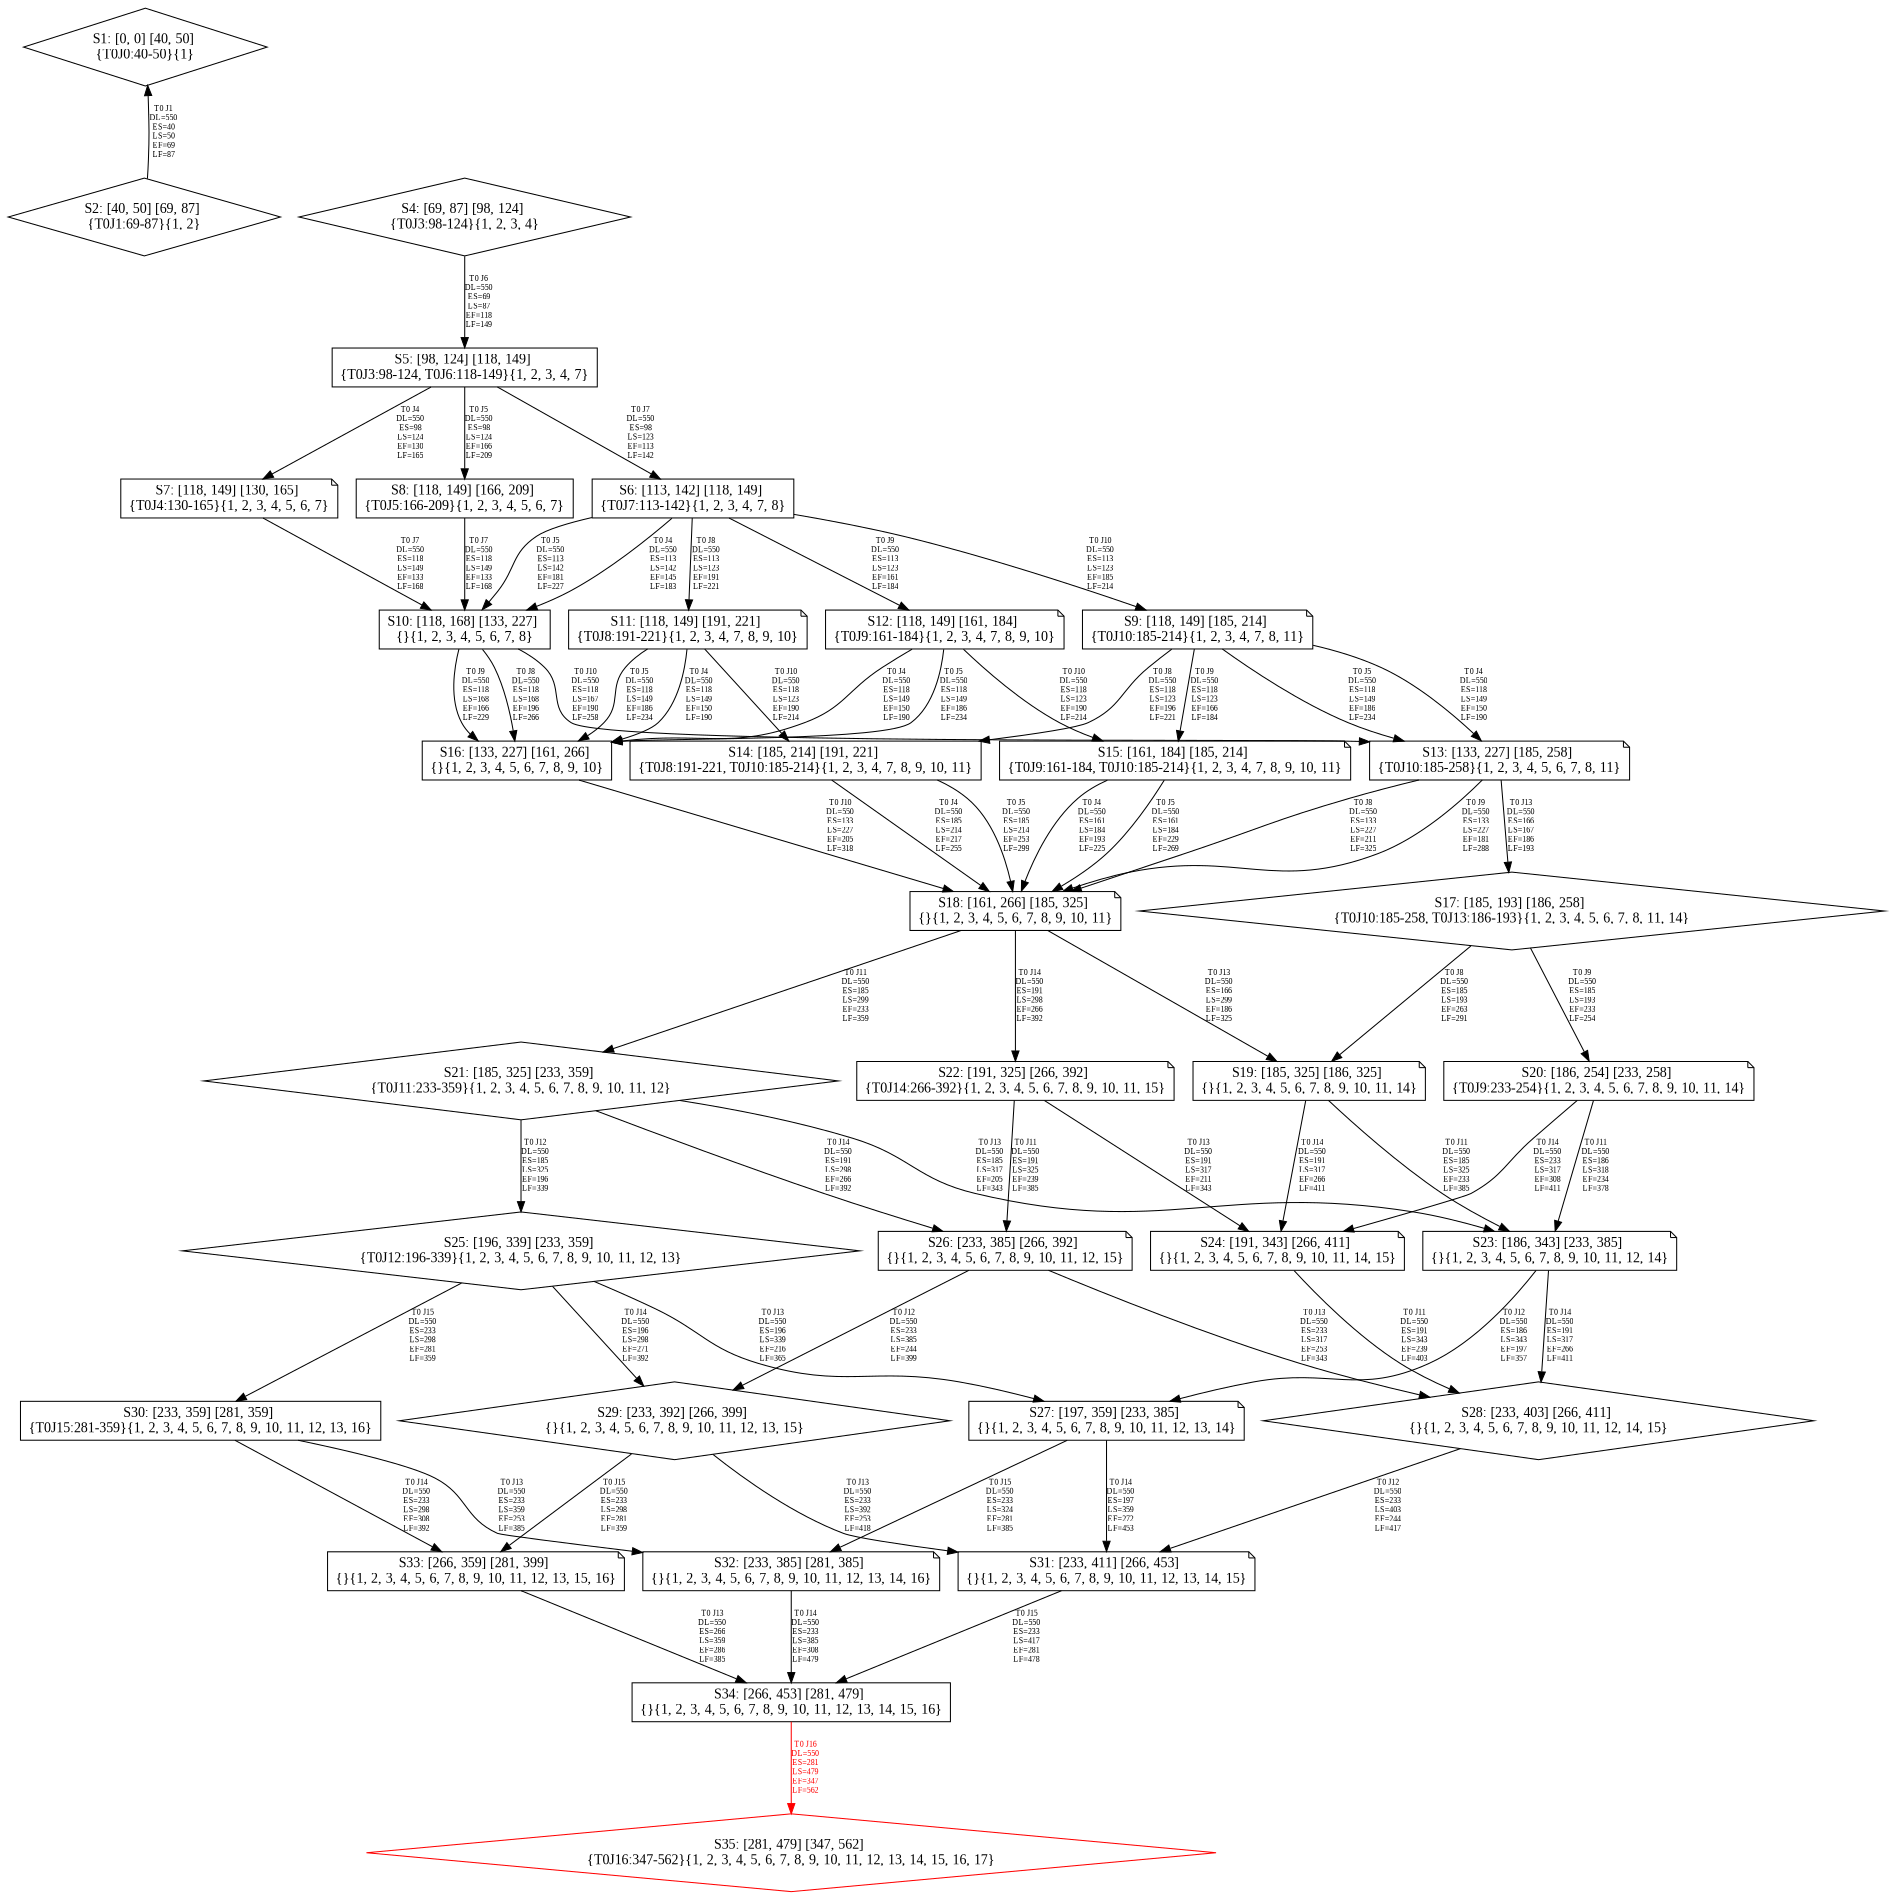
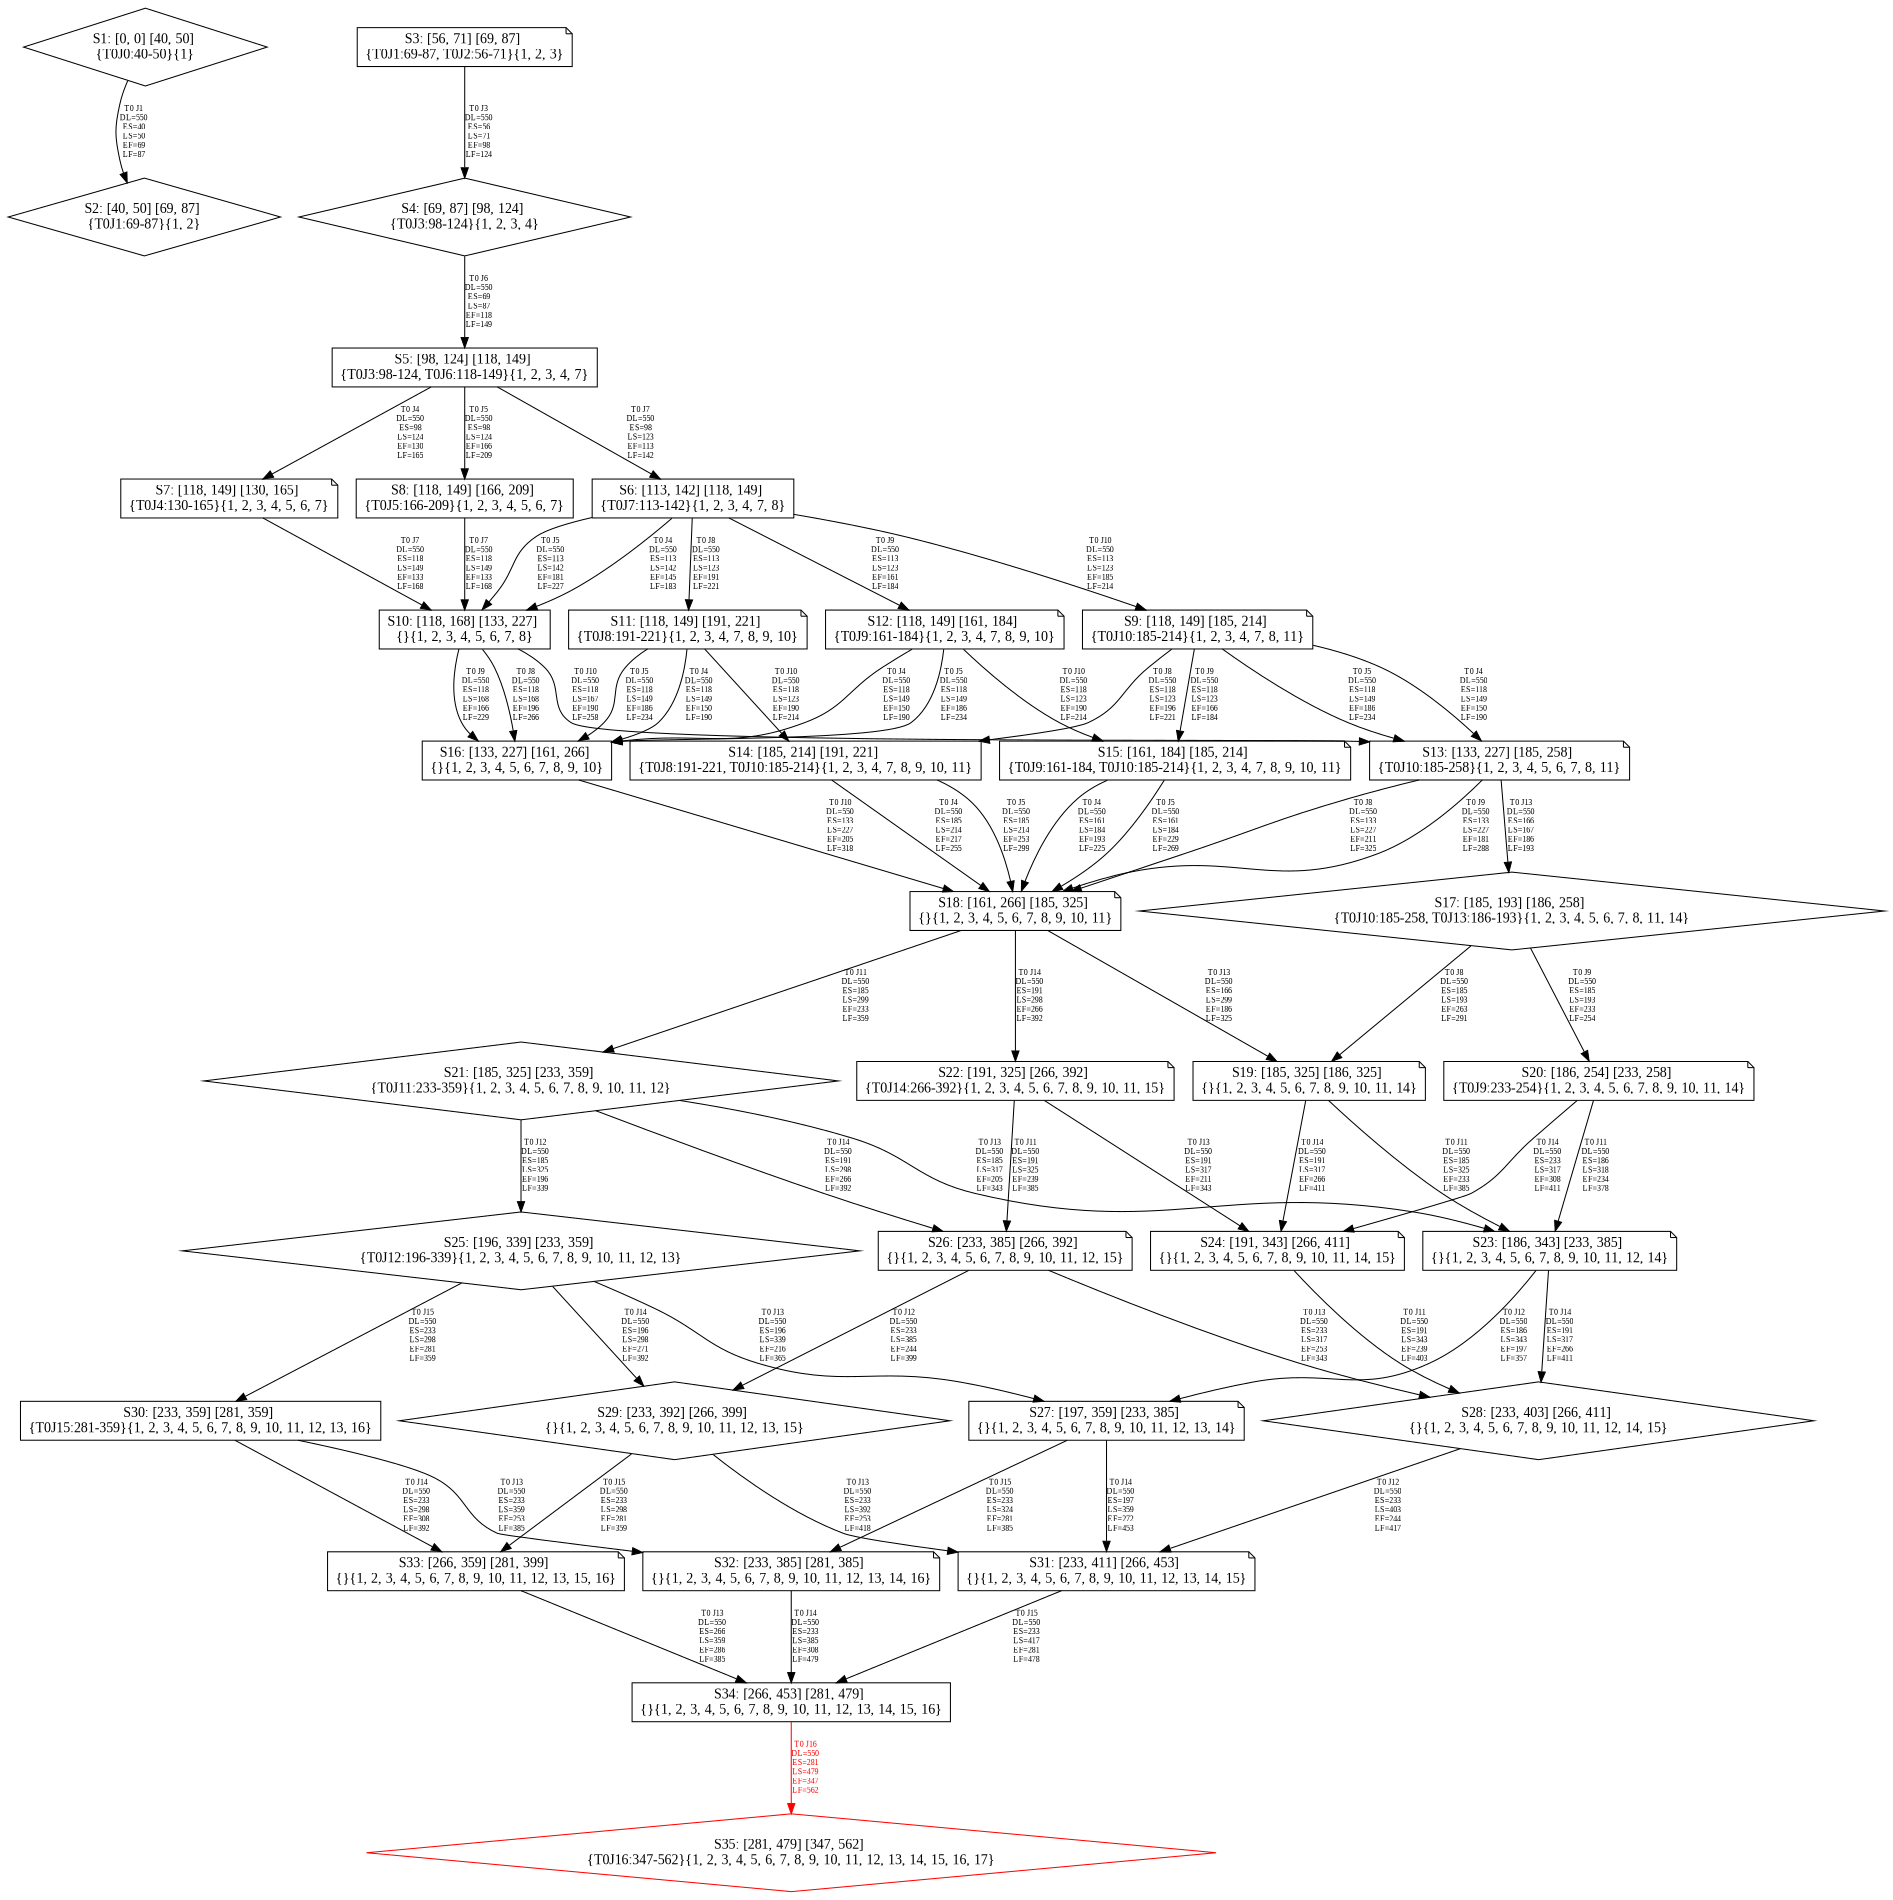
  digraph {
    fontname="Liberation Serif"
    node [fontname="Liberation Serif" shape=note]
    edge [fontname="Liberation Serif" fontsize=8]
    n1 [label="S1: [0, 0] [40, 50] \n{T0J0:40-50}{1}" shape=diamond]
    n2 [label="S2: [40, 50] [69, 87] \n{T0J1:69-87}{1, 2}" shape=diamond]
+   n3 [label="S3: [56, 71] [69, 87] \n{T0J1:69-87, T0J2:56-71}{1, 2, 3}"]
    n4 [label="S4: [69, 87] [98, 124] \n{T0J3:98-124}{1, 2, 3, 4}" shape=diamond]
    n5 [label="S5: [98, 124] [118, 149] \n{T0J3:98-124, T0J6:118-149}{1, 2, 3, 4, 7}" shape=box]
    n6 [label="S6: [113, 142] [118, 149] \n{T0J7:113-142}{1, 2, 3, 4, 7, 8}" shape=box]
    n7 [label="S7: [118, 149] [130, 165] \n{T0J4:130-165}{1, 2, 3, 4, 5, 6, 7}"]
    n8 [label="S8: [118, 149] [166, 209] \n{T0J5:166-209}{1, 2, 3, 4, 5, 6, 7}" shape=box]
    n9 [label="S9: [118, 149] [185, 214] \n{T0J10:185-214}{1, 2, 3, 4, 7, 8, 11}"]
    n10 [label="S10: [118, 168] [133, 227] \n{}{1, 2, 3, 4, 5, 6, 7, 8}" shape=box]
    n11 [label="S11: [118, 149] [191, 221] \n{T0J8:191-221}{1, 2, 3, 4, 7, 8, 9, 10}"]
    n12 [label="S12: [118, 149] [161, 184] \n{T0J9:161-184}{1, 2, 3, 4, 7, 8, 9, 10}"]
    n13 [label="S13: [133, 227] [185, 258] \n{T0J10:185-258}{1, 2, 3, 4, 5, 6, 7, 8, 11}"]
    n14 [label="S14: [185, 214] [191, 221] \n{T0J8:191-221, T0J10:185-214}{1, 2, 3, 4, 7, 8, 9, 10, 11}" shape=box]
    n15 [label="S15: [161, 184] [185, 214] \n{T0J9:161-184, T0J10:185-214}{1, 2, 3, 4, 7, 8, 9, 10, 11}"]
    n16 [label="S16: [133, 227] [161, 266] \n{}{1, 2, 3, 4, 5, 6, 7, 8, 9, 10}" shape=box]
    n17 [label="S17: [185, 193] [186, 258] \n{T0J10:185-258, T0J13:186-193}{1, 2, 3, 4, 5, 6, 7, 8, 11, 14}" shape=diamond]
    n18 [label="S18: [161, 266] [185, 325] \n{}{1, 2, 3, 4, 5, 6, 7, 8, 9, 10, 11}"]
    n19 [label="S19: [185, 325] [186, 325] \n{}{1, 2, 3, 4, 5, 6, 7, 8, 9, 10, 11, 14}"]
    n20 [label="S20: [186, 254] [233, 258] \n{T0J9:233-254}{1, 2, 3, 4, 5, 6, 7, 8, 9, 10, 11, 14}"]
    n21 [label="S21: [185, 325] [233, 359] \n{T0J11:233-359}{1, 2, 3, 4, 5, 6, 7, 8, 9, 10, 11, 12}" shape=diamond]
    n22 [label="S22: [191, 325] [266, 392] \n{T0J14:266-392}{1, 2, 3, 4, 5, 6, 7, 8, 9, 10, 11, 15}"]
    n23 [label="S23: [186, 343] [233, 385] \n{}{1, 2, 3, 4, 5, 6, 7, 8, 9, 10, 11, 12, 14}"]
    n24 [label="S24: [191, 343] [266, 411] \n{}{1, 2, 3, 4, 5, 6, 7, 8, 9, 10, 11, 14, 15}"]
    n25 [label="S25: [196, 339] [233, 359] \n{T0J12:196-339}{1, 2, 3, 4, 5, 6, 7, 8, 9, 10, 11, 12, 13}" shape=diamond]
    n26 [label="S26: [233, 385] [266, 392] \n{}{1, 2, 3, 4, 5, 6, 7, 8, 9, 10, 11, 12, 15}"]
    n27 [label="S27: [197, 359] [233, 385] \n{}{1, 2, 3, 4, 5, 6, 7, 8, 9, 10, 11, 12, 13, 14}"]
    n28 [label="S28: [233, 403] [266, 411] \n{}{1, 2, 3, 4, 5, 6, 7, 8, 9, 10, 11, 12, 14, 15}" shape=diamond]
    n29 [label="S29: [233, 392] [266, 399] \n{}{1, 2, 3, 4, 5, 6, 7, 8, 9, 10, 11, 12, 13, 15}" shape=diamond]
    n30 [label="S30: [233, 359] [281, 359] \n{T0J15:281-359}{1, 2, 3, 4, 5, 6, 7, 8, 9, 10, 11, 12, 13, 16}" shape=box]
    n31 [label="S31: [233, 411] [266, 453] \n{}{1, 2, 3, 4, 5, 6, 7, 8, 9, 10, 11, 12, 13, 14, 15}"]
    n32 [label="S32: [233, 385] [281, 385] \n{}{1, 2, 3, 4, 5, 6, 7, 8, 9, 10, 11, 12, 13, 14, 16}"]
    n33 [label="S33: [266, 359] [281, 399] \n{}{1, 2, 3, 4, 5, 6, 7, 8, 9, 10, 11, 12, 13, 15, 16}"]
    n34 [label="S34: [266, 453] [281, 479] \n{}{1, 2, 3, 4, 5, 6, 7, 8, 9, 10, 11, 12, 13, 14, 15, 16}" shape=box]
    n35 [color=Red label="S35: [281, 479] [347, 562] \n{T0J16:347-562}{1, 2, 3, 4, 5, 6, 7, 8, 9, 10, 11, 12, 13, 14, 15, 16, 17}" shape=diamond]
-   n2 -> n1 [label="T0 J1\nDL=550\nES=40\nLS=50\nEF=69\nLF=87"]
+   n1 -> n2 [label="T0 J1\nDL=550\nES=40\nLS=50\nEF=69\nLF=87"]
+   n3 -> n4 [label="T0 J3\nDL=550\nES=56\nLS=71\nEF=98\nLF=124"]
    n4 -> n5 [label="T0 J6\nDL=550\nES=69\nLS=87\nEF=118\nLF=149"]
    n5 -> n6 [label="T0 J7\nDL=550\nES=98\nLS=123\nEF=113\nLF=142"]
    n5 -> n7 [label="T0 J4\nDL=550\nES=98\nLS=124\nEF=130\nLF=165"]
    n5 -> n8 [label="T0 J5\nDL=550\nES=98\nLS=124\nEF=166\nLF=209"]
    n6 -> n9 [label="T0 J10\nDL=550\nES=113\nLS=123\nEF=185\nLF=214"]
    n6 -> n10 [label="T0 J4\nDL=550\nES=113\nLS=142\nEF=145\nLF=183"]
    n6 -> n10 [label="T0 J5\nDL=550\nES=113\nLS=142\nEF=181\nLF=227"]
    n6 -> n11 [label="T0 J8\nDL=550\nES=113\nLS=123\nEF=191\nLF=221"]
    n6 -> n12 [label="T0 J9\nDL=550\nES=113\nLS=123\nEF=161\nLF=184"]
    n7 -> n10 [label="T0 J7\nDL=550\nES=118\nLS=149\nEF=133\nLF=168"]
    n8 -> n10 [label="T0 J7\nDL=550\nES=118\nLS=149\nEF=133\nLF=168"]
    n9 -> n13 [label="T0 J4\nDL=550\nES=118\nLS=149\nEF=150\nLF=190"]
    n9 -> n13 [label="T0 J5\nDL=550\nES=118\nLS=149\nEF=186\nLF=234"]
    n9 -> n14 [label="T0 J8\nDL=550\nES=118\nLS=123\nEF=196\nLF=221"]
    n9 -> n15 [label="T0 J9\nDL=550\nES=118\nLS=123\nEF=166\nLF=184"]
    n10 -> n13 [label="T0 J10\nDL=550\nES=118\nLS=167\nEF=190\nLF=258"]
    n10 -> n16 [label="T0 J8\nDL=550\nES=118\nLS=168\nEF=196\nLF=266"]
    n10 -> n16 [label="T0 J9\nDL=550\nES=118\nLS=168\nEF=166\nLF=229"]
    n11 -> n14 [label="T0 J10\nDL=550\nES=118\nLS=123\nEF=190\nLF=214"]
    n11 -> n16 [label="T0 J4\nDL=550\nES=118\nLS=149\nEF=150\nLF=190"]
    n11 -> n16 [label="T0 J5\nDL=550\nES=118\nLS=149\nEF=186\nLF=234"]
    n12 -> n15 [label="T0 J10\nDL=550\nES=118\nLS=123\nEF=190\nLF=214"]
    n12 -> n16 [label="T0 J4\nDL=550\nES=118\nLS=149\nEF=150\nLF=190"]
    n12 -> n16 [label="T0 J5\nDL=550\nES=118\nLS=149\nEF=186\nLF=234"]
    n13 -> n17 [label="T0 J13\nDL=550\nES=166\nLS=167\nEF=186\nLF=193"]
    n13 -> n18 [label="T0 J8\nDL=550\nES=133\nLS=227\nEF=211\nLF=325"]
    n13 -> n18 [label="T0 J9\nDL=550\nES=133\nLS=227\nEF=181\nLF=288"]
    n14 -> n18 [label="T0 J4\nDL=550\nES=185\nLS=214\nEF=217\nLF=255"]
    n14 -> n18 [label="T0 J5\nDL=550\nES=185\nLS=214\nEF=253\nLF=299"]
    n15 -> n18 [label="T0 J4\nDL=550\nES=161\nLS=184\nEF=193\nLF=225"]
    n15 -> n18 [label="T0 J5\nDL=550\nES=161\nLS=184\nEF=229\nLF=269"]
    n16 -> n18 [label="T0 J10\nDL=550\nES=133\nLS=227\nEF=205\nLF=318"]
    n17 -> n19 [label="T0 J8\nDL=550\nES=185\nLS=193\nEF=263\nLF=291"]
    n17 -> n20 [label="T0 J9\nDL=550\nES=185\nLS=193\nEF=233\nLF=254"]
    n18 -> n19 [label="T0 J13\nDL=550\nES=166\nLS=299\nEF=186\nLF=325"]
    n18 -> n21 [label="T0 J11\nDL=550\nES=185\nLS=299\nEF=233\nLF=359"]
    n18 -> n22 [label="T0 J14\nDL=550\nES=191\nLS=298\nEF=266\nLF=392"]
    n19 -> n23 [label="T0 J11\nDL=550\nES=185\nLS=325\nEF=233\nLF=385"]
    n19 -> n24 [label="T0 J14\nDL=550\nES=191\nLS=317\nEF=266\nLF=411"]
    n20 -> n23 [label="T0 J11\nDL=550\nES=186\nLS=318\nEF=234\nLF=378"]
    n20 -> n24 [label="T0 J14\nDL=550\nES=233\nLS=317\nEF=308\nLF=411"]
    n21 -> n23 [label="T0 J13\nDL=550\nES=185\nLS=317\nEF=205\nLF=343"]
    n21 -> n25 [label="T0 J12\nDL=550\nES=185\nLS=325\nEF=196\nLF=339"]
    n21 -> n26 [label="T0 J14\nDL=550\nES=191\nLS=298\nEF=266\nLF=392"]
    n22 -> n24 [label="T0 J13\nDL=550\nES=191\nLS=317\nEF=211\nLF=343"]
    n22 -> n26 [label="T0 J11\nDL=550\nES=191\nLS=325\nEF=239\nLF=385"]
    n23 -> n27 [label="T0 J12\nDL=550\nES=186\nLS=343\nEF=197\nLF=357"]
    n23 -> n28 [label="T0 J14\nDL=550\nES=191\nLS=317\nEF=266\nLF=411"]
    n24 -> n28 [label="T0 J11\nDL=550\nES=191\nLS=343\nEF=239\nLF=403"]
    n25 -> n27 [label="T0 J13\nDL=550\nES=196\nLS=339\nEF=216\nLF=365"]
    n25 -> n29 [label="T0 J14\nDL=550\nES=196\nLS=298\nEF=271\nLF=392"]
    n25 -> n30 [label="T0 J15\nDL=550\nES=233\nLS=298\nEF=281\nLF=359"]
    n26 -> n28 [label="T0 J13\nDL=550\nES=233\nLS=317\nEF=253\nLF=343"]
    n26 -> n29 [label="T0 J12\nDL=550\nES=233\nLS=385\nEF=244\nLF=399"]
    n27 -> n31 [label="T0 J14\nDL=550\nES=197\nLS=359\nEF=272\nLF=453"]
    n27 -> n32 [label="T0 J15\nDL=550\nES=233\nLS=324\nEF=281\nLF=385"]
    n28 -> n31 [label="T0 J12\nDL=550\nES=233\nLS=403\nEF=244\nLF=417"]
    n29 -> n31 [label="T0 J13\nDL=550\nES=233\nLS=392\nEF=253\nLF=418"]
    n29 -> n33 [label="T0 J15\nDL=550\nES=233\nLS=298\nEF=281\nLF=359"]
    n30 -> n32 [label="T0 J13\nDL=550\nES=233\nLS=359\nEF=253\nLF=385"]
    n30 -> n33 [label="T0 J14\nDL=550\nES=233\nLS=298\nEF=308\nLF=392"]
    n31 -> n34 [label="T0 J15\nDL=550\nES=233\nLS=417\nEF=281\nLF=478"]
    n32 -> n34 [label="T0 J14\nDL=550\nES=233\nLS=385\nEF=308\nLF=479"]
    n33 -> n34 [label="T0 J13\nDL=550\nES=266\nLS=359\nEF=286\nLF=385"]
    n34 -> n35 [color=Red fontcolor=Red label="T0 J16\nDL=550\nES=281\nLS=479\nEF=347\nLF=562"]
  }
